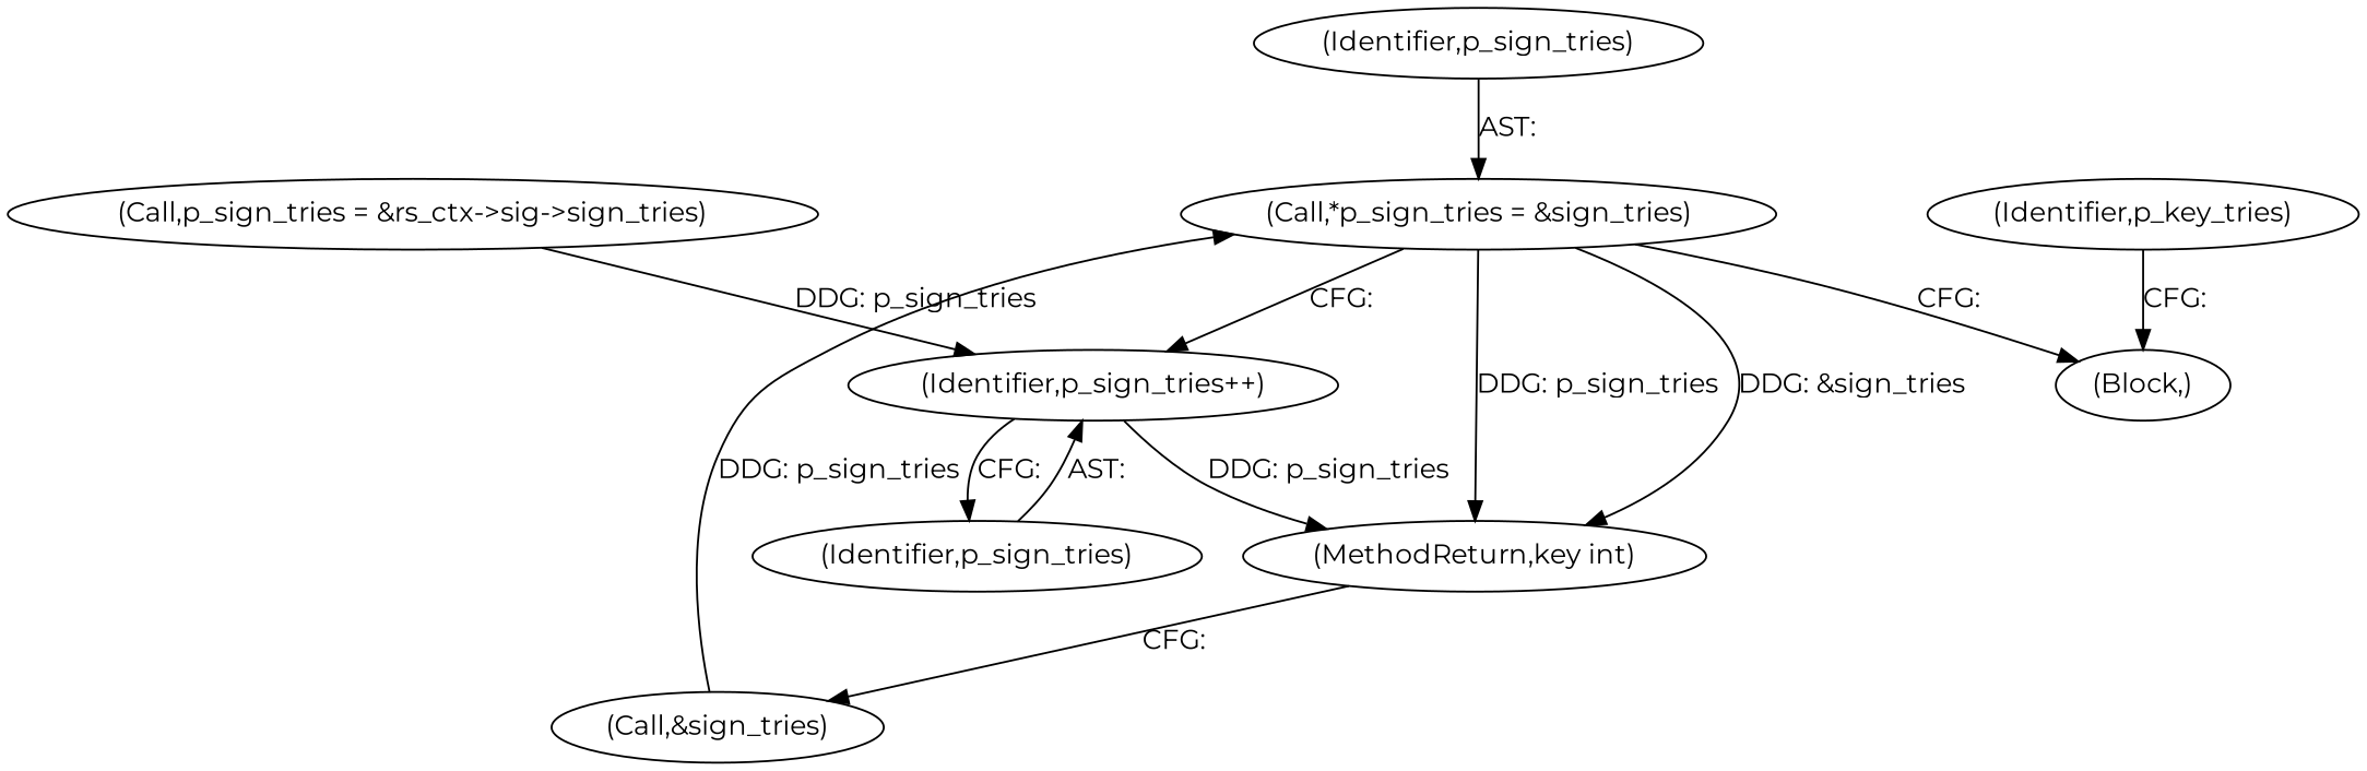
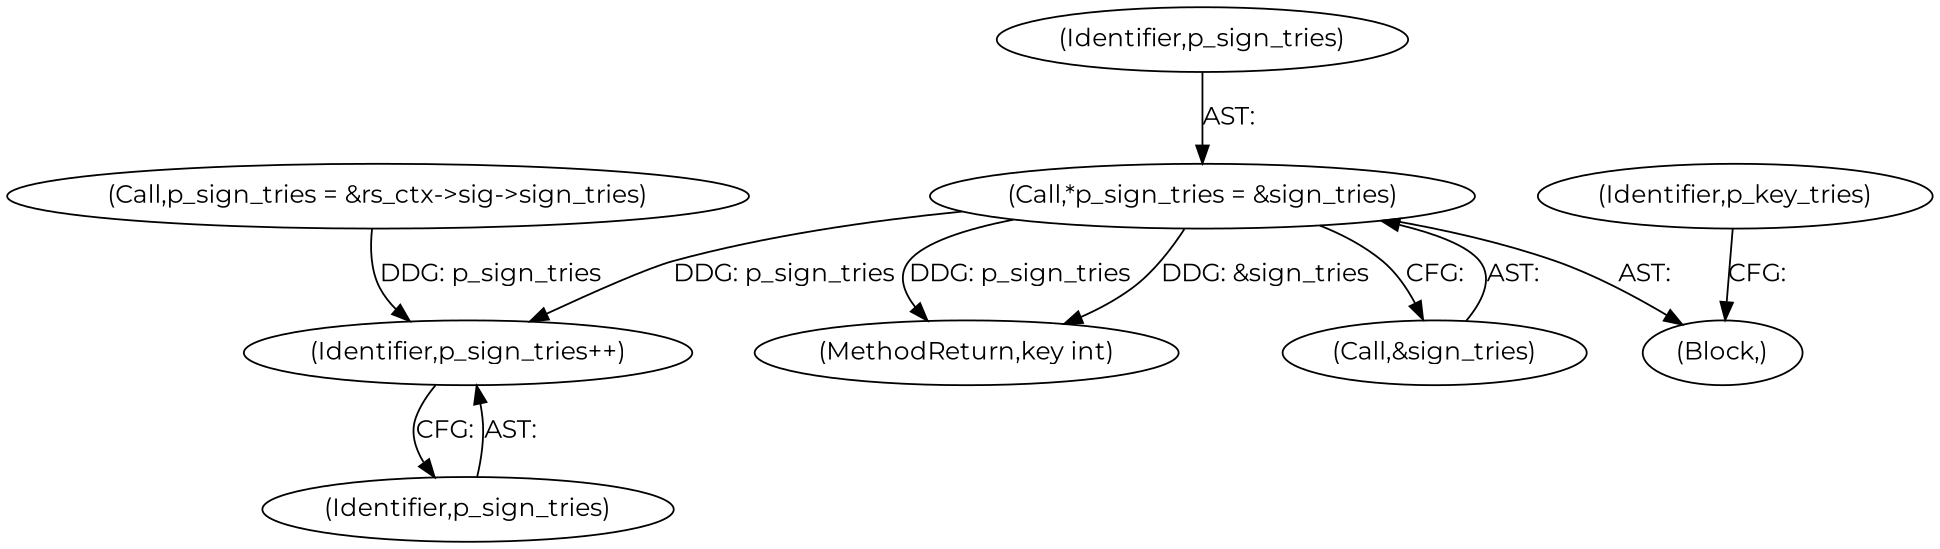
  digraph {
    fontname=Montserrat
    node [fontname=Montserrat]
    edge [fontname=Montserrat]
    n1 [label="(Call,*p_sign_tries = &sign_tries)"]
    n2 [label="(Identifier,p_sign_tries++)"]
    n3 [label="(MethodReturn,key int)"]
    n4 [label="(Call,&sign_tries)"]
    n5 [label="(Block,)"]
    n6 [label="(Identifier,p_sign_tries)"]
    n7 [label="(Identifier,p_sign_tries)"]
    n8 [label="(Call,p_sign_tries = &rs_ctx->sig->sign_tries)"]
    n9 [label="(Identifier,p_key_tries)"]
-   n1 -> n2 [label="CFG: "]
+   n1 -> n2 [label="DDG: p_sign_tries"]
    n1 -> n3 [label="DDG: p_sign_tries"]
    n1 -> n3 [label="DDG: &sign_tries"]
-   n3 -> n4 [label="CFG: "]
-   n1 -> n5 [label="CFG: "]
-   n2 -> n3 [label="DDG: p_sign_tries"]
+   n1 -> n4 [label="CFG: "]
+   n1 -> n5 [label="AST: "]
    n2 -> n6 [label="CFG: "]
-   n4 -> n1 [label="DDG: p_sign_tries"]
+   n4 -> n1 [label="AST: "]
    n6 -> n2 [label="AST: "]
    n7 -> n1 [label="AST: "]
    n8 -> n2 [label="DDG: p_sign_tries"]
    n9 -> n5 [label="CFG: "]
  }
